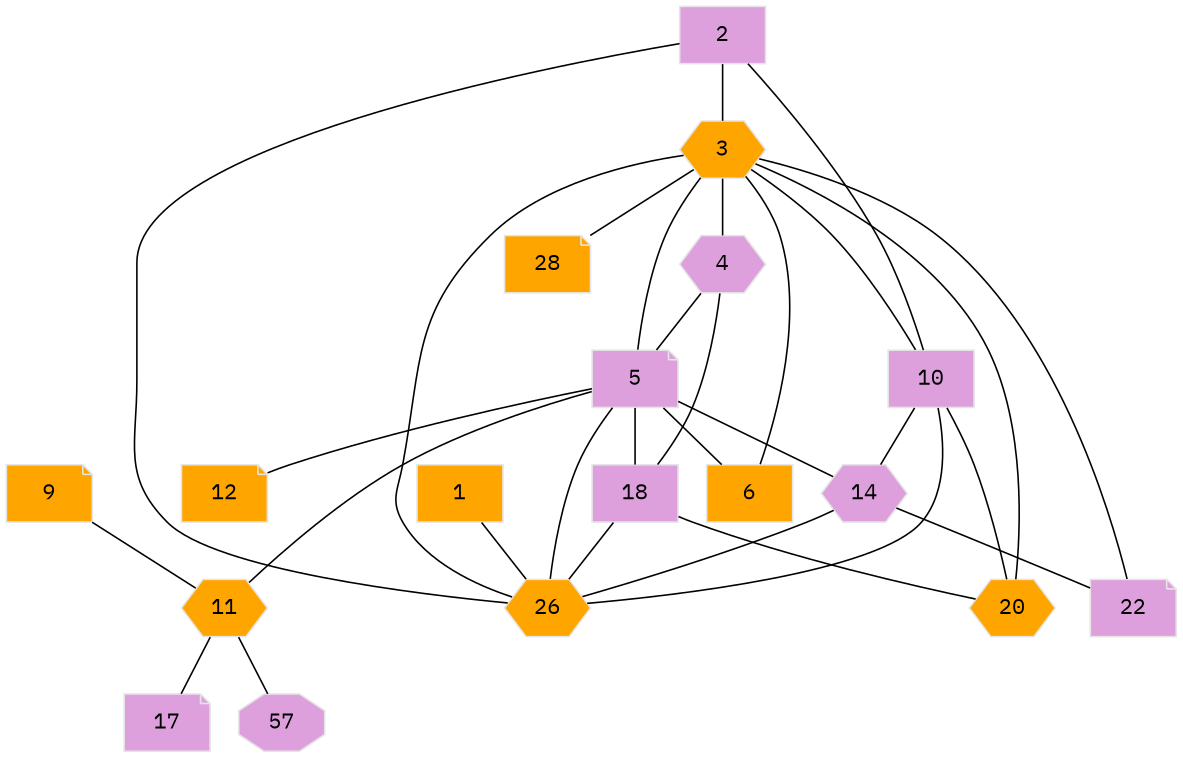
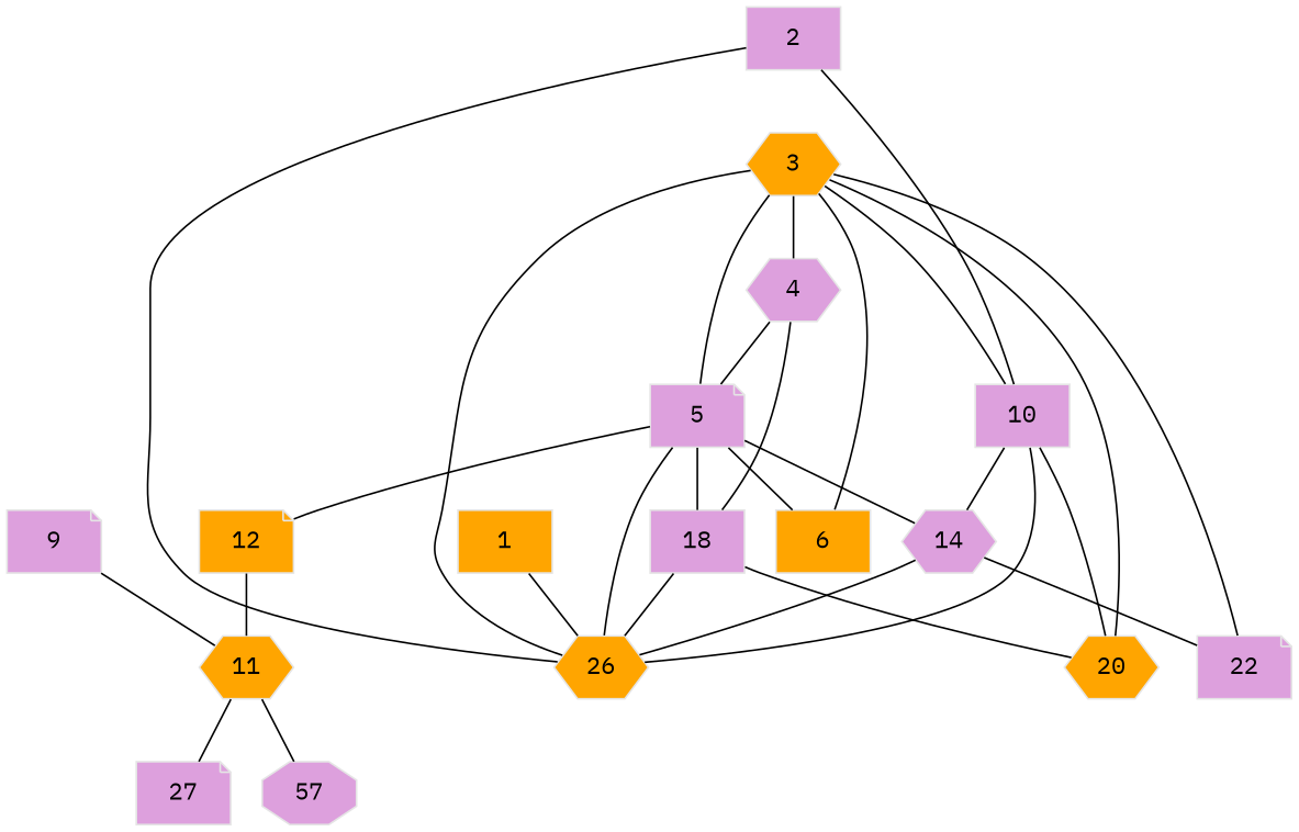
  graph {
    fontname="IBM Plex Mono"
    node [color=gray90 fillcolor=orange fontname="IBM Plex Mono" shape=hexagon style=filled]
    edge [fontname="IBM Plex Mono" weight=1.0]
    1 [shape=box]
    26
    2 [fillcolor=plum shape=box]
    3
    10 [fillcolor=plum shape=box]
    4 [fillcolor=plum]
    5 [fillcolor=plum shape=note]
    6 [shape=box]
    20
    22 [fillcolor=plum shape=note]
-   28 [shape=note]
    14 [fillcolor=plum]
    18 [fillcolor=plum shape=box]
    11
    12 [shape=note]
-   17 [fillcolor=plum shape=note]
+   17 [fillcolor=plum shape=note label=27]
    n17 [fillcolor=plum label=57 shape=octagon]
-   9 [shape=note]
+   9 [fillcolor=plum shape=note]
    1 -- 26
    2 -- 26
-   2 -- 3
    2 -- 10
    3 -- 26 [weight=2.0]
    3 -- 10
    3 -- 4 [weight=3.0]
    3 -- 5 [weight=3.0]
    3 -- 6
    3 -- 20 [weight=2.0]
    3 -- 22 [weight=2.0]
-   3 -- 28 [weight=2.0]
    10 -- 26
    10 -- 20
    10 -- 14
    4 -- 5
    4 -- 18
    5 -- 26 [weight=2.0]
    5 -- 6 [weight=3.0]
    5 -- 14 [weight=2.0]
    5 -- 18 [weight=3.0]
-   5 -- 11
+   12 -- 11
    5 -- 12
    14 -- 26
    14 -- 22
    18 -- 26
    18 -- 20 [weight=2.0]
    11 -- 17
    11 -- n17
    9 -- 11
  }
